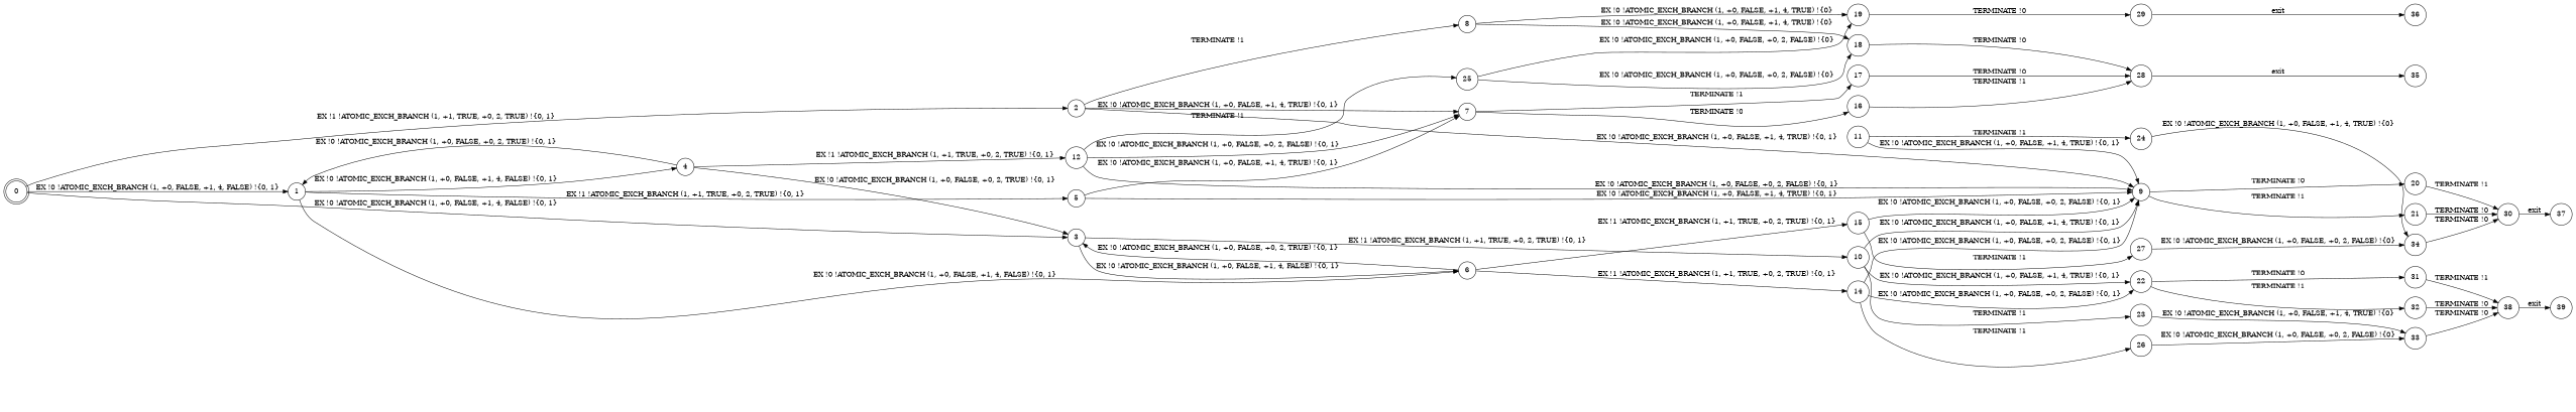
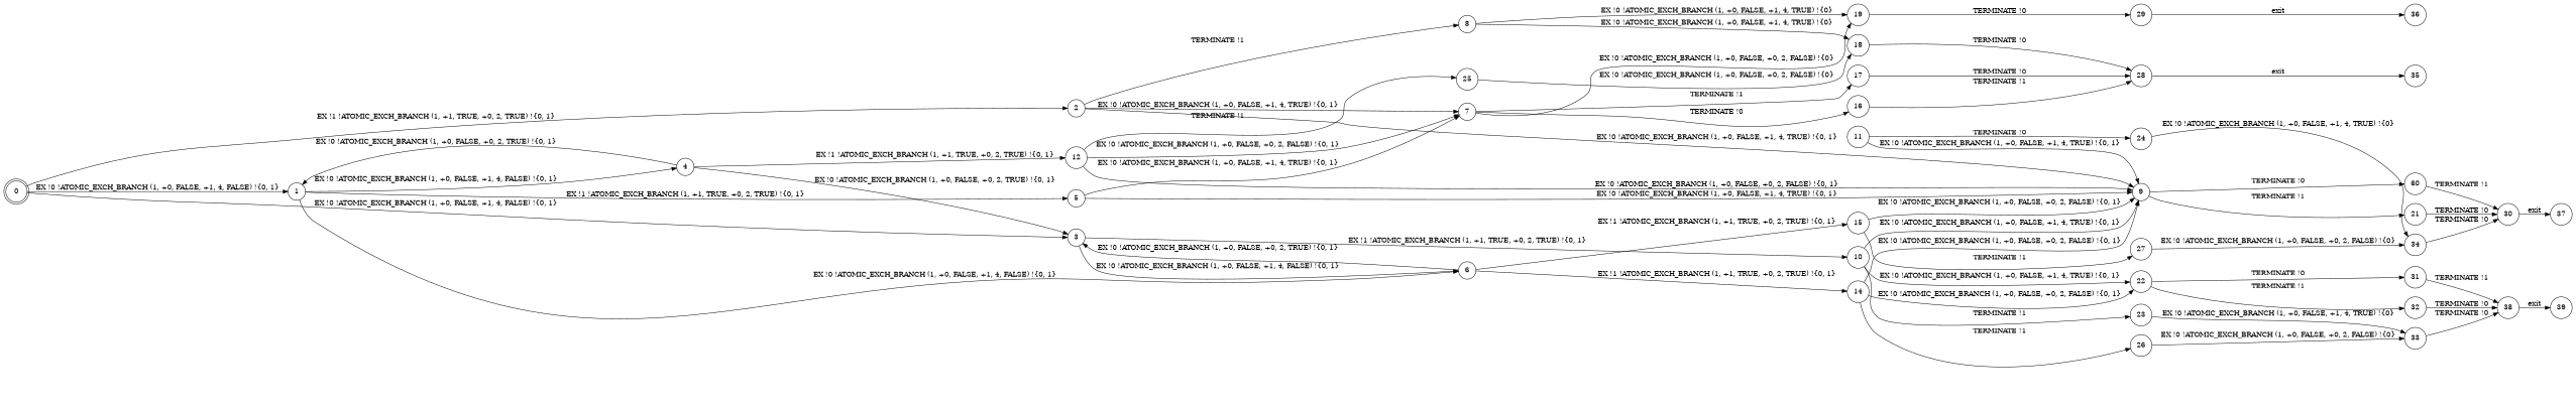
  digraph {
    rankdir=LR
    node [shape=circle]
    0 [peripheries=2]
    1
    2
    3
    4
    5
    6
    7
    8
    9
    10
    12
    14
    15
    16
    17
    18
    19
-   20
+   20 [label=60]
    21
    22
    23
    11
    24
    25
    26
    27
    28
    29
    30
    31
    32
    33
    34
    35
    36
    37
    38
    39
    0 -> 1 [label="EX !0 !ATOMIC_EXCH_BRANCH (1, +0, FALSE, +1, 4, FALSE) !{0, 1}"]
    0 -> 2 [label="EX !1 !ATOMIC_EXCH_BRANCH (1, +1, TRUE, +0, 2, TRUE) !{0, 1}"]
    0 -> 3 [label="EX !0 !ATOMIC_EXCH_BRANCH (1, +0, FALSE, +1, 4, FALSE) !{0, 1}"]
    1 -> 4 [label="EX !0 !ATOMIC_EXCH_BRANCH (1, +0, FALSE, +1, 4, FALSE) !{0, 1}"]
    1 -> 5 [label="EX !1 !ATOMIC_EXCH_BRANCH (1, +1, TRUE, +0, 2, TRUE) !{0, 1}"]
    1 -> 6 [label="EX !0 !ATOMIC_EXCH_BRANCH (1, +0, FALSE, +1, 4, FALSE) !{0, 1}"]
    2 -> 7 [label="EX !0 !ATOMIC_EXCH_BRANCH (1, +0, FALSE, +1, 4, TRUE) !{0, 1}"]
    2 -> 8 [label="TERMINATE !1"]
    2 -> 9 [label="EX !0 !ATOMIC_EXCH_BRANCH (1, +0, FALSE, +1, 4, TRUE) !{0, 1}"]
    3 -> 6 [label="EX !0 !ATOMIC_EXCH_BRANCH (1, +0, FALSE, +1, 4, FALSE) !{0, 1}"]
    3 -> 10 [label="EX !1 !ATOMIC_EXCH_BRANCH (1, +1, TRUE, +0, 2, TRUE) !{0, 1}"]
    4 -> 1 [label="EX !0 !ATOMIC_EXCH_BRANCH (1, +0, FALSE, +0, 2, TRUE) !{0, 1}"]
    4 -> 3 [label="EX !0 !ATOMIC_EXCH_BRANCH (1, +0, FALSE, +0, 2, TRUE) !{0, 1}"]
    4 -> 12 [label="EX !1 !ATOMIC_EXCH_BRANCH (1, +1, TRUE, +0, 2, TRUE) !{0, 1}"]
    5 -> 7 [label="EX !0 !ATOMIC_EXCH_BRANCH (1, +0, FALSE, +1, 4, TRUE) !{0, 1}"]
    5 -> 9 [label="EX !0 !ATOMIC_EXCH_BRANCH (1, +0, FALSE, +1, 4, TRUE) !{0, 1}"]
    6 -> 3 [label="EX !0 !ATOMIC_EXCH_BRANCH (1, +0, FALSE, +0, 2, TRUE) !{0, 1}"]
    6 -> 14 [label="EX !1 !ATOMIC_EXCH_BRANCH (1, +1, TRUE, +0, 2, TRUE) !{0, 1}"]
    6 -> 15 [label="EX !1 !ATOMIC_EXCH_BRANCH (1, +1, TRUE, +0, 2, TRUE) !{0, 1}"]
    7 -> 16 [label="TERMINATE !0"]
    7 -> 17 [label="TERMINATE !1"]
    8 -> 18 [label="EX !0 !ATOMIC_EXCH_BRANCH (1, +0, FALSE, +1, 4, TRUE) !{0}"]
    8 -> 19 [label="EX !0 !ATOMIC_EXCH_BRANCH (1, +0, FALSE, +1, 4, TRUE) !{0}"]
    9 -> 20 [label="TERMINATE !0"]
    9 -> 21 [label="TERMINATE !1"]
    10 -> 9 [label="EX !0 !ATOMIC_EXCH_BRANCH (1, +0, FALSE, +1, 4, TRUE) !{0, 1}"]
    10 -> 22 [label="EX !0 !ATOMIC_EXCH_BRANCH (1, +0, FALSE, +1, 4, TRUE) !{0, 1}"]
    10 -> 23 [label="TERMINATE !1"]
    12 -> 7 [label="EX !0 !ATOMIC_EXCH_BRANCH (1, +0, FALSE, +0, 2, FALSE) !{0, 1}"]
    12 -> 9 [label="EX !0 !ATOMIC_EXCH_BRANCH (1, +0, FALSE, +0, 2, FALSE) !{0, 1}"]
    12 -> 25 [label="TERMINATE !1"]
    14 -> 9 [label="EX !0 !ATOMIC_EXCH_BRANCH (1, +0, FALSE, +0, 2, FALSE) !{0, 1}"]
    14 -> 22 [label="EX !0 !ATOMIC_EXCH_BRANCH (1, +0, FALSE, +0, 2, FALSE) !{0, 1}"]
    14 -> 26 [label="TERMINATE !1"]
    15 -> 9 [label="EX !0 !ATOMIC_EXCH_BRANCH (1, +0, FALSE, +0, 2, FALSE) !{0, 1}"]
    15 -> 27 [label="TERMINATE !1"]
    16 -> 28 [label="TERMINATE !1"]
    17 -> 28 [label="TERMINATE !0"]
    18 -> 28 [label="TERMINATE !0"]
    19 -> 29 [label="TERMINATE !0"]
    20 -> 30 [label="TERMINATE !1"]
    21 -> 30 [label="TERMINATE !0"]
    22 -> 31 [label="TERMINATE !0"]
    22 -> 32 [label="TERMINATE !1"]
    23 -> 33 [label="EX !0 !ATOMIC_EXCH_BRANCH (1, +0, FALSE, +1, 4, TRUE) !{0}"]
    11 -> 9 [label="EX !0 !ATOMIC_EXCH_BRANCH (1, +0, FALSE, +1, 4, TRUE) !{0, 1}"]
-   11 -> 24 [label="TERMINATE !1"]
+   11 -> 24 [label="TERMINATE !0"]
    24 -> 34 [label="EX !0 !ATOMIC_EXCH_BRANCH (1, +0, FALSE, +1, 4, TRUE) !{0}"]
    25 -> 18 [label="EX !0 !ATOMIC_EXCH_BRANCH (1, +0, FALSE, +0, 2, FALSE) !{0}"]
-   25 -> 19 [label="EX !0 !ATOMIC_EXCH_BRANCH (1, +0, FALSE, +0, 2, FALSE) !{0}"]
+   7 -> 19 [label="EX !0 !ATOMIC_EXCH_BRANCH (1, +0, FALSE, +0, 2, FALSE) !{0}"]
    26 -> 33 [label="EX !0 !ATOMIC_EXCH_BRANCH (1, +0, FALSE, +0, 2, FALSE) !{0}"]
    27 -> 34 [label="EX !0 !ATOMIC_EXCH_BRANCH (1, +0, FALSE, +0, 2, FALSE) !{0}"]
    28 -> 35 [label=exit]
    29 -> 36 [label=exit]
    30 -> 37 [label=exit]
    31 -> 38 [label="TERMINATE !1"]
    32 -> 38 [label="TERMINATE !0"]
    33 -> 38 [label="TERMINATE !0"]
    34 -> 30 [label="TERMINATE !0"]
    38 -> 39 [label=exit]
  }
